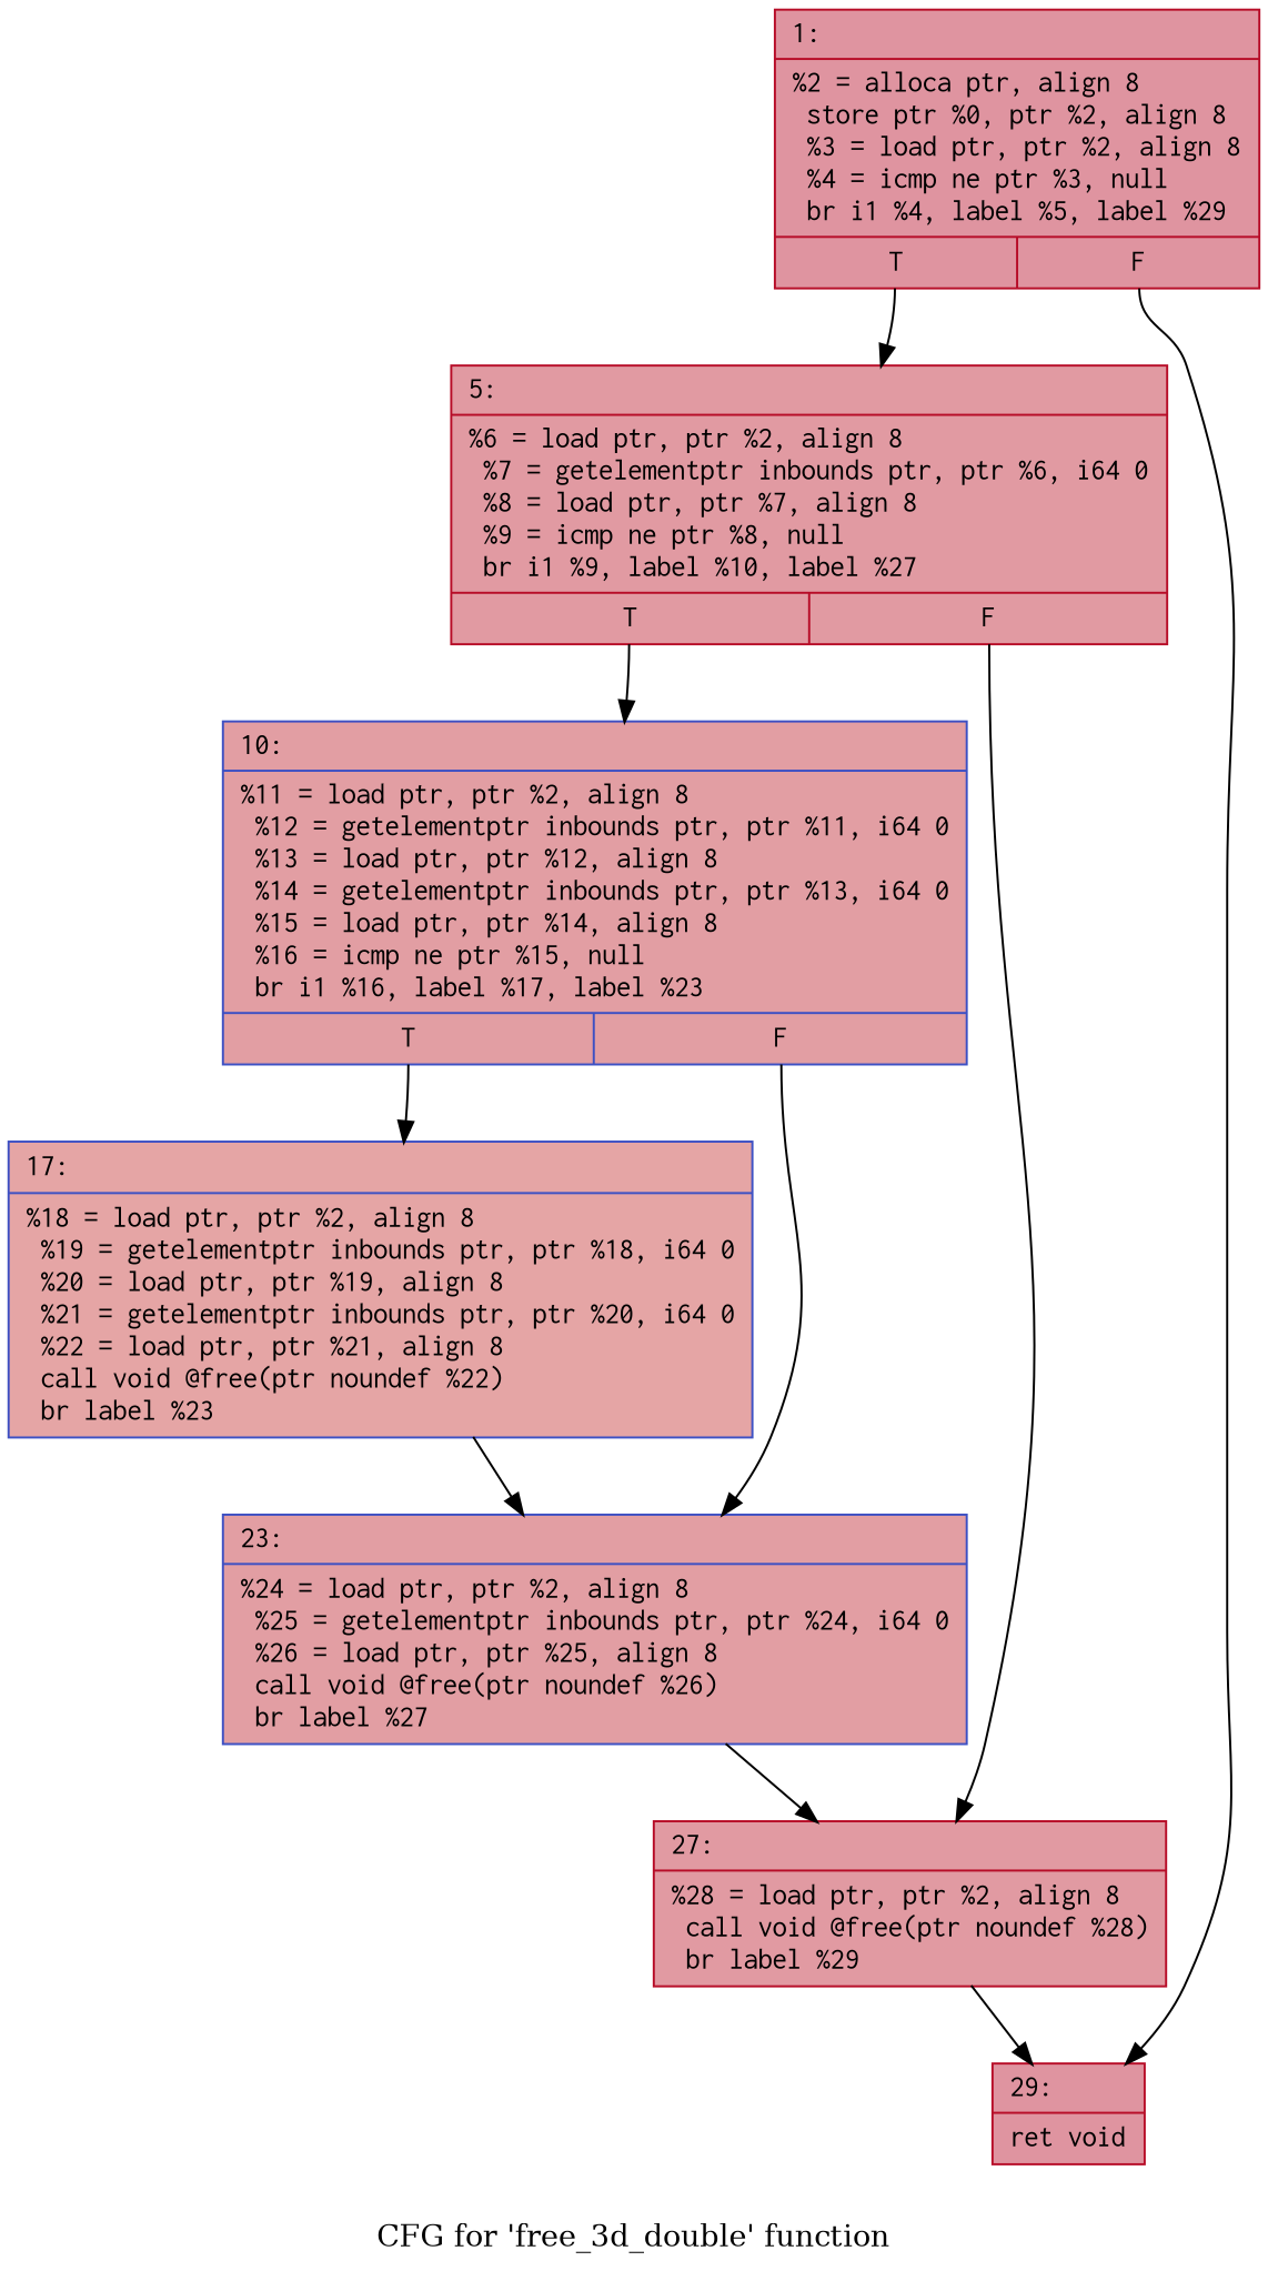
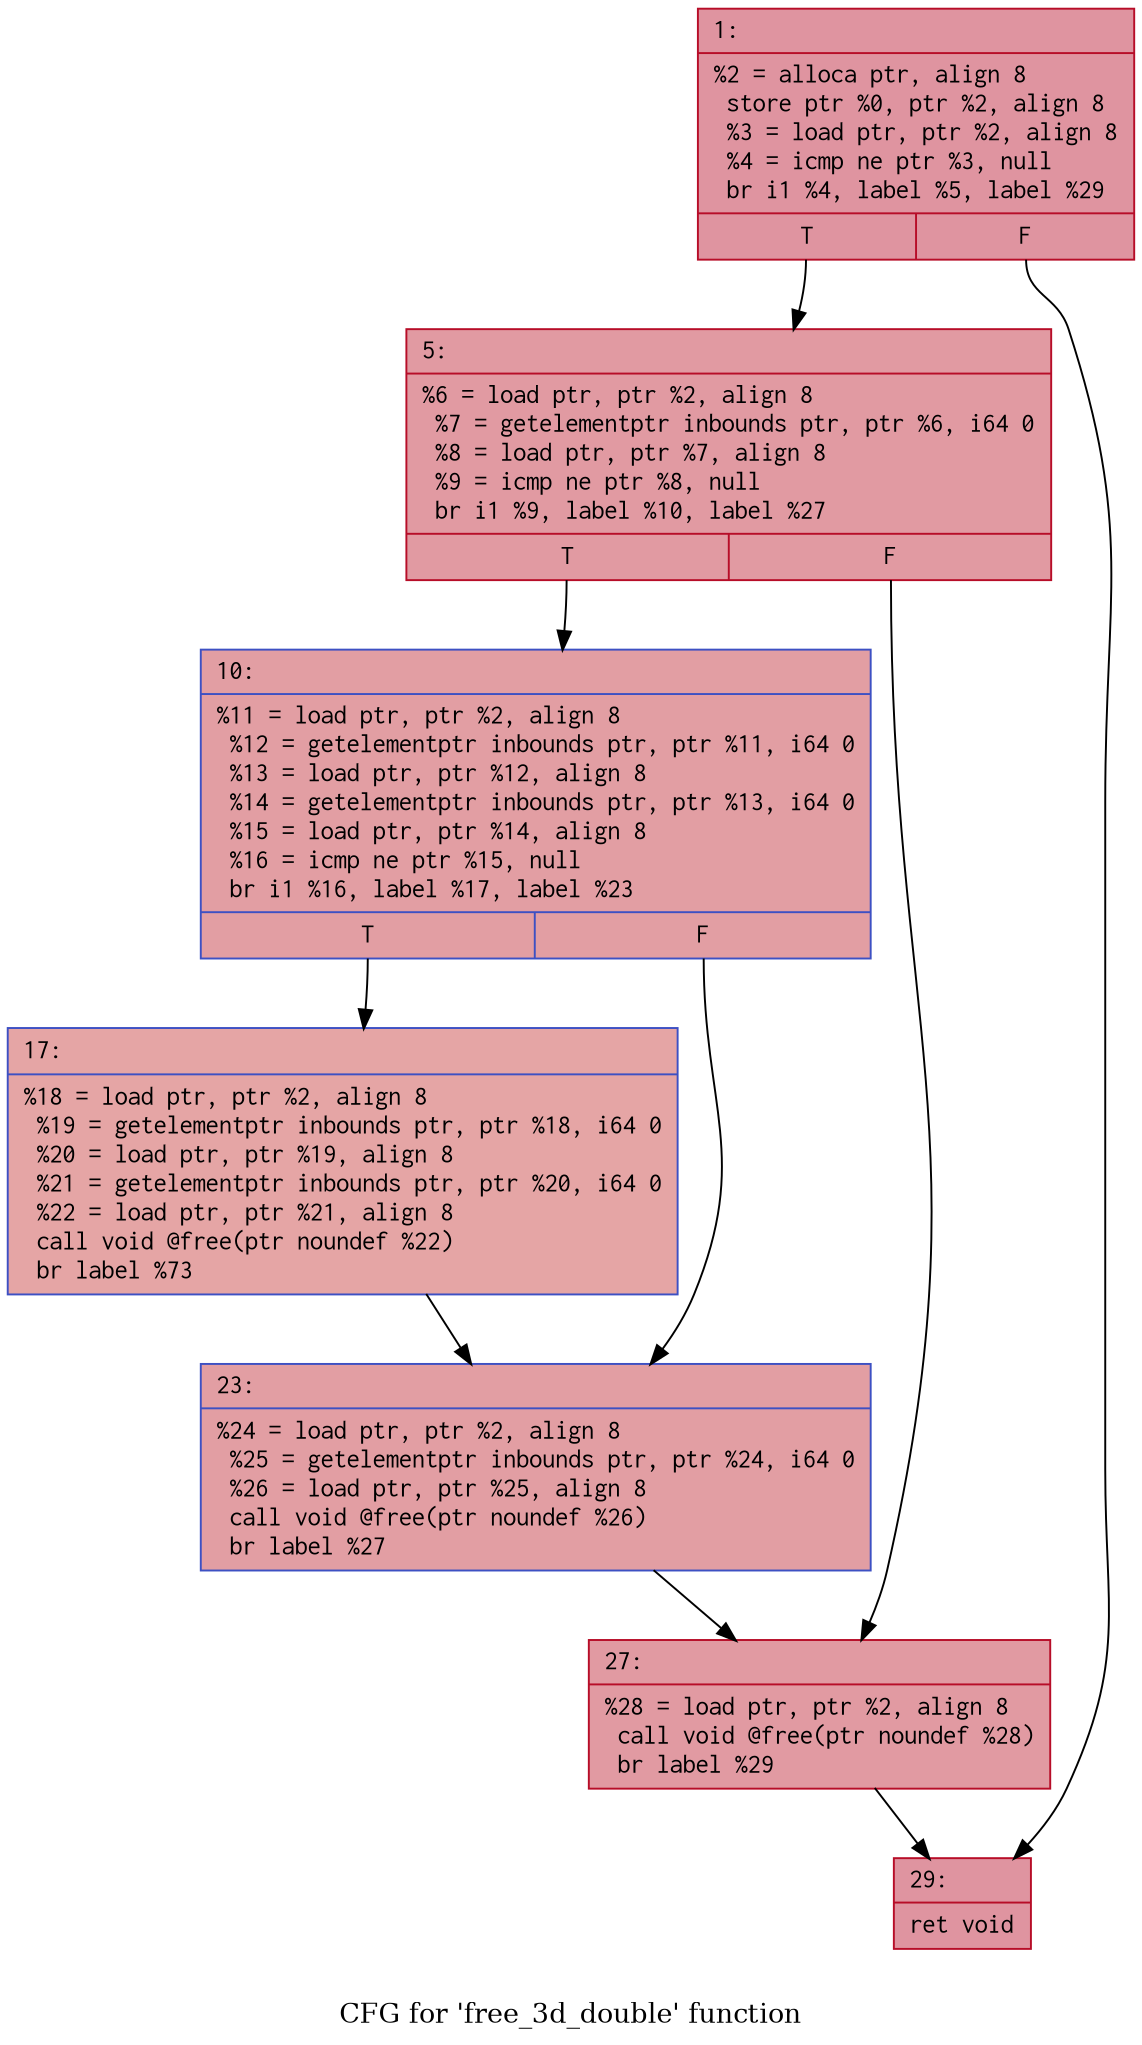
  digraph {
    label="CFG for 'free_3d_double' function"
    node [color="#b70d28ff" fillcolor="#b70d2870" fontname=Courier shape=record style=filled]
    n1 [label="{1:\l|  %2 = alloca ptr, align 8\l  store ptr %0, ptr %2, align 8\l  %3 = load ptr, ptr %2, align 8\l  %4 = icmp ne ptr %3, null\l  br i1 %4, label %5, label %29\l|{<s0>T|<s1>F}}"]
    n2 [fillcolor="#bb1b2c70" label="{5:\l|  %6 = load ptr, ptr %2, align 8\l  %7 = getelementptr inbounds ptr, ptr %6, i64 0\l  %8 = load ptr, ptr %7, align 8\l  %9 = icmp ne ptr %8, null\l  br i1 %9, label %10, label %27\l|{<s0>T|<s1>F}}"]
    n3 [label="{29:\l|  ret void\l}"]
    n4 [color="#3d50c3ff" fillcolor="#be242e70" label="{10:\l|  %11 = load ptr, ptr %2, align 8\l  %12 = getelementptr inbounds ptr, ptr %11, i64 0\l  %13 = load ptr, ptr %12, align 8\l  %14 = getelementptr inbounds ptr, ptr %13, i64 0\l  %15 = load ptr, ptr %14, align 8\l  %16 = icmp ne ptr %15, null\l  br i1 %16, label %17, label %23\l|{<s0>T|<s1>F}}"]
    n5 [fillcolor="#bb1b2c70" label="{27:\l|  %28 = load ptr, ptr %2, align 8\l  call void @free(ptr noundef %28)\l  br label %29\l}"]
-   n6 [color="#3d50c3ff" fillcolor="#c5333470" label="{17:\l|  %18 = load ptr, ptr %2, align 8\l  %19 = getelementptr inbounds ptr, ptr %18, i64 0\l  %20 = load ptr, ptr %19, align 8\l  %21 = getelementptr inbounds ptr, ptr %20, i64 0\l  %22 = load ptr, ptr %21, align 8\l  call void @free(ptr noundef %22)\l  br label %23\l}"]
+   n6 [color="#3d50c3ff" fillcolor="#c5333470" label="{17:\l|  %18 = load ptr, ptr %2, align 8\l  %19 = getelementptr inbounds ptr, ptr %18, i64 0\l  %20 = load ptr, ptr %19, align 8\l  %21 = getelementptr inbounds ptr, ptr %20, i64 0\l  %22 = load ptr, ptr %21, align 8\l  call void @free(ptr noundef %22)\l  br label %73\l}"]
    n7 [color="#3d50c3ff" fillcolor="#be242e70" label="{23:\l|  %24 = load ptr, ptr %2, align 8\l  %25 = getelementptr inbounds ptr, ptr %24, i64 0\l  %26 = load ptr, ptr %25, align 8\l  call void @free(ptr noundef %26)\l  br label %27\l}"]
    n1 -> n2 [tailport=s0]
    n1 -> n3 [tailport=s1]
    n2 -> n4 [tailport=s0]
    n2 -> n5 [tailport=s1]
    n4 -> n6 [tailport=s0]
    n4 -> n7 [tailport=s1]
    n5 -> n3
    n6 -> n7
    n7 -> n5
  }
